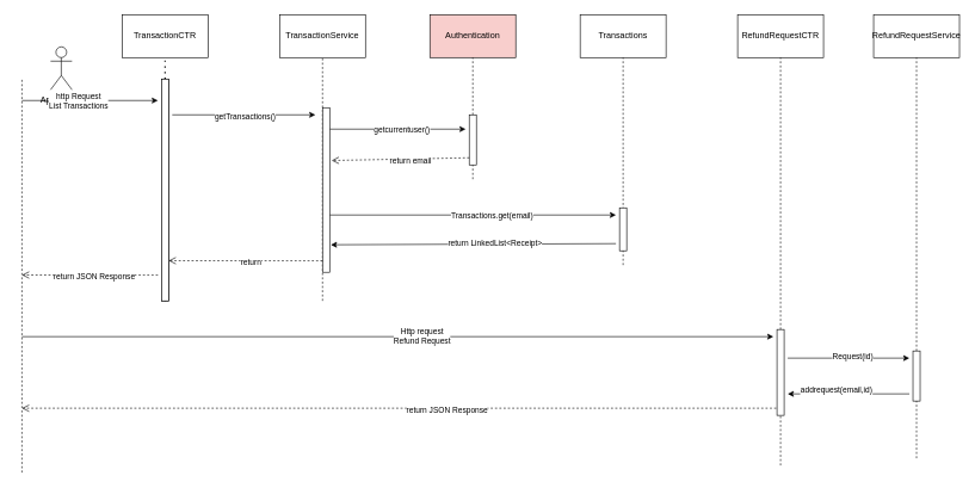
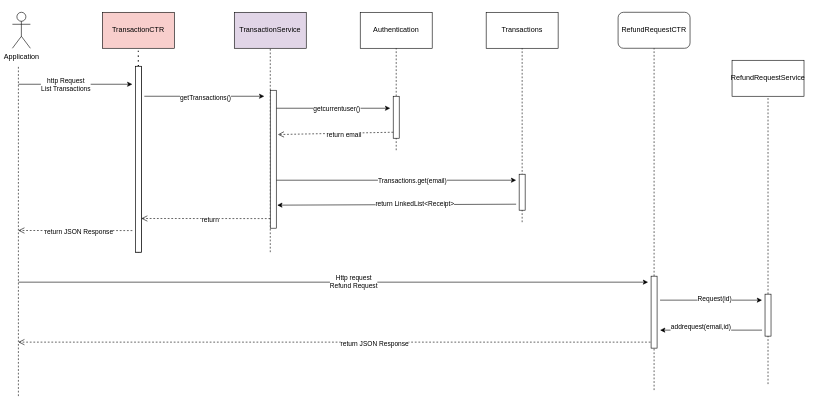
  <mxCell id="0" />
  <mxCell id="1" parent="0" />
- <mxCell id="2" value="TransactionCTR" style="rounded=0;whiteSpace=wrap;html=1;" parent="1" vertex="1"><mxGeometry x="170" y="20" width="120" height="60" as="geometry" /></mxCell>
- <mxCell id="3" value="Application" style="shape=umlActor;verticalLabelPosition=bottom;verticalAlign=top;html=1;outlineConnect=0;" parent="1" vertex="1"><mxGeometry x="70" y="65" width="30" height="60" as="geometry" /></mxCell>
- <mxCell id="4" value="TransactionService" style="rounded=0;whiteSpace=wrap;html=1;" parent="1" vertex="1"><mxGeometry x="390" y="20" width="120" height="60" as="geometry" /></mxCell>
- <mxCell id="5" value="Authentication" style="rounded=0;whiteSpace=wrap;html=1;fillColor=#f8cecc;" parent="1" vertex="1"><mxGeometry x="600" y="20" width="120" height="60" as="geometry" /></mxCell>
+ <mxCell id="2" value="TransactionCTR" style="rounded=0;whiteSpace=wrap;html=1;fillColor=#f8cecc;" parent="1" vertex="1"><mxGeometry x="170" y="20" width="120" height="60" as="geometry" /></mxCell>
+ <mxCell id="3" value="Application" style="shape=umlActor;verticalLabelPosition=bottom;verticalAlign=top;html=1;outlineConnect=0;" parent="1" vertex="1"><mxGeometry x="20" y="20" width="30" height="60" as="geometry" /></mxCell>
+ <mxCell id="4" value="TransactionService" style="rounded=0;whiteSpace=wrap;html=1;fillColor=#e1d5e7;" parent="1" vertex="1"><mxGeometry x="390" y="20" width="120" height="60" as="geometry" /></mxCell>
+ <mxCell id="5" value="Authentication" style="rounded=0;whiteSpace=wrap;html=1;" parent="1" vertex="1"><mxGeometry x="600" y="20" width="120" height="60" as="geometry" /></mxCell>
  <mxCell id="6" value="Transactions" style="rounded=0;whiteSpace=wrap;html=1;" parent="1" vertex="1"><mxGeometry x="810" y="20" width="120" height="60" as="geometry" /></mxCell>
- <mxCell id="7" value="RefundRequestCTR" style="rounded=0;whiteSpace=wrap;html=1;" parent="1" vertex="1"><mxGeometry x="1030" y="20" width="120" height="60" as="geometry" /></mxCell>
- <mxCell id="8" value="RefundRequestService" style="rounded=0;whiteSpace=wrap;html=1;" parent="1" vertex="1"><mxGeometry x="1220" y="20" width="120" height="60" as="geometry" /></mxCell>
+ <mxCell id="7" value="RefundRequestCTR" style="whiteSpace=wrap;html=1;rounded=1;" parent="1" vertex="1"><mxGeometry x="1030" y="20" width="120" height="60" as="geometry" /></mxCell>
+ <mxCell id="8" value="RefundRequestService" style="rounded=0;whiteSpace=wrap;html=1;" parent="1" vertex="1"><mxGeometry x="1220" y="100" width="120" height="60" as="geometry" /></mxCell>
  <mxCell id="9" value="" style="endArrow=none;dashed=1;html=1;rounded=0;" parent="1" edge="1"><mxGeometry width="50" height="50" relative="1" as="geometry"><mxPoint x="30" y="660" as="sourcePoint" /><mxPoint x="30" y="110" as="targetPoint" /></mxGeometry></mxCell>
  <mxCell id="10" value="" style="endArrow=none;dashed=1;html=1;dashPattern=1 3;strokeWidth=2;rounded=0;entryX=0.5;entryY=1;entryDx=0;entryDy=0;startArrow=none;" parent="1" source="32" target="2" edge="1"><mxGeometry width="50" height="50" relative="1" as="geometry"><mxPoint x="230" y="410" as="sourcePoint" /><mxPoint x="710" y="360" as="targetPoint" /></mxGeometry></mxCell>
  <mxCell id="11" value="" style="endArrow=none;dashed=1;html=1;rounded=0;entryX=0.5;entryY=1;entryDx=0;entryDy=0;" parent="1" target="4" edge="1"><mxGeometry width="50" height="50" relative="1" as="geometry"><mxPoint x="450" y="420" as="sourcePoint" /><mxPoint x="490" y="90" as="targetPoint" /></mxGeometry></mxCell>
  <mxCell id="12" value="" style="endArrow=none;dashed=1;html=1;rounded=0;entryX=0.5;entryY=1;entryDx=0;entryDy=0;" parent="1" target="5" edge="1"><mxGeometry width="50" height="50" relative="1" as="geometry"><mxPoint x="660" y="250" as="sourcePoint" /><mxPoint x="700" y="280" as="targetPoint" /></mxGeometry></mxCell>
  <mxCell id="13" value="" style="endArrow=none;dashed=1;html=1;rounded=0;entryX=0.5;entryY=1;entryDx=0;entryDy=0;" parent="1" target="6" edge="1"><mxGeometry width="50" height="50" relative="1" as="geometry"><mxPoint x="870" y="370" as="sourcePoint" /><mxPoint x="710" y="350" as="targetPoint" /></mxGeometry></mxCell>
  <mxCell id="14" value="" style="endArrow=none;dashed=1;html=1;rounded=0;entryX=0.5;entryY=1;entryDx=0;entryDy=0;startArrow=none;" parent="1" source="46" target="7" edge="1"><mxGeometry width="50" height="50" relative="1" as="geometry"><mxPoint x="1090" y="650" as="sourcePoint" /><mxPoint x="1160" y="140" as="targetPoint" /></mxGeometry></mxCell>
  <mxCell id="15" value="" style="endArrow=none;dashed=1;html=1;rounded=0;entryX=0.5;entryY=1;entryDx=0;entryDy=0;startArrow=none;" parent="1" source="48" target="8" edge="1"><mxGeometry width="50" height="50" relative="1" as="geometry"><mxPoint x="1280" y="640" as="sourcePoint" /><mxPoint x="710" y="350" as="targetPoint" /></mxGeometry></mxCell>
  <mxCell id="16" value="" style="endArrow=classic;html=1;rounded=0;" parent="1" edge="1"><mxGeometry width="50" height="50" relative="1" as="geometry"><mxPoint x="30" y="140" as="sourcePoint" /><mxPoint x="220" y="140" as="targetPoint" /></mxGeometry></mxCell>
  <mxCell id="17" value="http Request&lt;br&gt;List Transactions" style="edgeLabel;html=1;align=center;verticalAlign=middle;resizable=0;points=[];" parent="16" vertex="1" connectable="0"><mxGeometry x="-0.175" relative="1" as="geometry"><mxPoint as="offset" /></mxGeometry></mxCell>
  <mxCell id="18" value="" style="endArrow=classic;html=1;rounded=0;" parent="1" edge="1"><mxGeometry width="50" height="50" relative="1" as="geometry"><mxPoint x="240" y="160" as="sourcePoint" /><mxPoint x="440" y="160" as="targetPoint" /></mxGeometry></mxCell>
  <mxCell id="19" value="getTransactions()" style="edgeLabel;html=1;align=center;verticalAlign=middle;resizable=0;points=[];" parent="18" vertex="1" connectable="0"><mxGeometry x="0.166" y="-1" relative="1" as="geometry"><mxPoint x="-16" as="offset" /></mxGeometry></mxCell>
  <mxCell id="20" value="" style="endArrow=classic;html=1;rounded=0;" parent="1" edge="1"><mxGeometry width="50" height="50" relative="1" as="geometry"><mxPoint x="460" y="180" as="sourcePoint" /><mxPoint x="650" y="180" as="targetPoint" /></mxGeometry></mxCell>
  <mxCell id="21" value="getcurrentuser()" style="edgeLabel;html=1;align=center;verticalAlign=middle;resizable=0;points=[];" parent="20" vertex="1" connectable="0"><mxGeometry x="0.289" y="-4" relative="1" as="geometry"><mxPoint x="-22" y="-4" as="offset" /></mxGeometry></mxCell>
  <mxCell id="22" value="" style="endArrow=classic;html=1;rounded=0;" parent="1" edge="1"><mxGeometry width="50" height="50" relative="1" as="geometry"><mxPoint x="460" y="300" as="sourcePoint" /><mxPoint x="860" y="300" as="targetPoint" /></mxGeometry></mxCell>
  <mxCell id="23" value="Transactions.get(email)" style="edgeLabel;html=1;align=center;verticalAlign=middle;resizable=0;points=[];" parent="22" vertex="1" connectable="0"><mxGeometry x="0.129" relative="1" as="geometry"><mxPoint as="offset" /></mxGeometry></mxCell>
  <mxCell id="24" value="" style="endArrow=classic;html=1;rounded=0;entryX=1.16;entryY=0.833;entryDx=0;entryDy=0;entryPerimeter=0;" parent="1" target="35" edge="1"><mxGeometry width="50" height="50" relative="1" as="geometry"><mxPoint x="860" y="340" as="sourcePoint" /><mxPoint x="470" y="340" as="targetPoint" /></mxGeometry></mxCell>
  <mxCell id="25" value="return LinkedList&amp;lt;Receipt&amp;gt;" style="edgeLabel;html=1;align=center;verticalAlign=middle;resizable=0;points=[];" parent="24" vertex="1" connectable="0"><mxGeometry x="-0.31" y="-2" relative="1" as="geometry"><mxPoint x="-32" as="offset" /></mxGeometry></mxCell>
  <mxCell id="26" value="" style="endArrow=classic;html=1;rounded=0;" parent="1" edge="1"><mxGeometry width="50" height="50" relative="1" as="geometry"><mxPoint x="30" y="470" as="sourcePoint" /><mxPoint x="1080" y="470" as="targetPoint" /></mxGeometry></mxCell>
  <mxCell id="27" value="Http request&lt;br&gt;Refund Request" style="edgeLabel;html=1;align=center;verticalAlign=middle;resizable=0;points=[];" parent="26" vertex="1" connectable="0"><mxGeometry x="0.062" y="1" relative="1" as="geometry"><mxPoint as="offset" /></mxGeometry></mxCell>
  <mxCell id="28" value="" style="endArrow=classic;html=1;rounded=0;" parent="1" edge="1"><mxGeometry width="50" height="50" relative="1" as="geometry"><mxPoint x="1100" y="500" as="sourcePoint" /><mxPoint x="1270" y="500" as="targetPoint" /></mxGeometry></mxCell>
  <mxCell id="29" value="Request(id)" style="edgeLabel;html=1;align=center;verticalAlign=middle;resizable=0;points=[];" parent="28" vertex="1" connectable="0"><mxGeometry x="0.153" y="3" relative="1" as="geometry"><mxPoint x="-8" as="offset" /></mxGeometry></mxCell>
  <mxCell id="30" value="" style="endArrow=classic;html=1;rounded=0;" parent="1" edge="1"><mxGeometry width="50" height="50" relative="1" as="geometry"><mxPoint x="1270" y="550" as="sourcePoint" /><mxPoint x="1100" y="550" as="targetPoint" /></mxGeometry></mxCell>
  <mxCell id="31" value="addrequest(email,id)" style="edgeLabel;html=1;align=center;verticalAlign=middle;resizable=0;points=[];" parent="30" vertex="1" connectable="0"><mxGeometry x="0.207" y="-6" relative="1" as="geometry"><mxPoint as="offset" /></mxGeometry></mxCell>
  <mxCell id="32" value="" style="rounded=0;whiteSpace=wrap;html=1;" parent="1" vertex="1"><mxGeometry x="225" y="110" width="10" height="310" as="geometry" /></mxCell>
  <mxCell id="33" value="" style="endArrow=none;dashed=1;html=1;dashPattern=1 3;strokeWidth=2;rounded=0;entryX=0.5;entryY=1;entryDx=0;entryDy=0;" parent="1" target="32" edge="1"><mxGeometry width="50" height="50" relative="1" as="geometry"><mxPoint x="230" y="410" as="sourcePoint" /><mxPoint x="230" y="80" as="targetPoint" /></mxGeometry></mxCell>
  <mxCell id="34" value="" style="rounded=0;whiteSpace=wrap;html=1;" parent="1" vertex="1"><mxGeometry x="225" y="110" width="10" height="310" as="geometry" /></mxCell>
  <mxCell id="35" value="" style="rounded=0;whiteSpace=wrap;html=1;" parent="1" vertex="1"><mxGeometry x="450" y="150" width="10" height="230" as="geometry" /></mxCell>
  <mxCell id="36" value="" style="rounded=0;whiteSpace=wrap;html=1;" parent="1" vertex="1"><mxGeometry x="655" y="160" width="10" height="70" as="geometry" /></mxCell>
  <mxCell id="37" value="" style="html=1;verticalAlign=bottom;endArrow=open;dashed=1;endSize=8;rounded=0;entryX=1.28;entryY=0.321;entryDx=0;entryDy=0;entryPerimeter=0;" parent="1" target="35" edge="1"><mxGeometry x="-1" y="-171" relative="1" as="geometry"><mxPoint x="655" y="220" as="sourcePoint" /><mxPoint x="515" y="220" as="targetPoint" /><mxPoint x="160" y="111" as="offset" /></mxGeometry></mxCell>
  <mxCell id="38" value="return email" style="edgeLabel;html=1;align=center;verticalAlign=middle;resizable=0;points=[];" parent="37" vertex="1" connectable="0"><mxGeometry x="-0.132" y="2" relative="1" as="geometry"><mxPoint as="offset" /></mxGeometry></mxCell>
  <mxCell id="39" value="" style="html=1;verticalAlign=bottom;endArrow=open;dashed=1;endSize=8;rounded=0;entryX=1.28;entryY=0.321;entryDx=0;entryDy=0;entryPerimeter=0;" parent="1" edge="1"><mxGeometry x="-1" y="-171" relative="1" as="geometry"><mxPoint x="450" y="364" as="sourcePoint" /><mxPoint x="235" y="363.83" as="targetPoint" /><mxPoint x="160" y="111" as="offset" /></mxGeometry></mxCell>
  <mxCell id="40" value="return" style="edgeLabel;html=1;align=center;verticalAlign=middle;resizable=0;points=[];" parent="39" vertex="1" connectable="0"><mxGeometry x="-0.132" y="2" relative="1" as="geometry"><mxPoint x="-7" as="offset" /></mxGeometry></mxCell>
  <mxCell id="41" value="" style="html=1;verticalAlign=bottom;endArrow=open;dashed=1;endSize=8;rounded=0;entryX=1.28;entryY=0.321;entryDx=0;entryDy=0;entryPerimeter=0;" parent="1" edge="1"><mxGeometry x="-1" y="-171" relative="1" as="geometry"><mxPoint x="220" y="384" as="sourcePoint" /><mxPoint x="30" y="383.84" as="targetPoint" /><mxPoint x="160" y="111" as="offset" /></mxGeometry></mxCell>
  <mxCell id="42" value="return JSON Response" style="edgeLabel;html=1;align=center;verticalAlign=middle;resizable=0;points=[];" parent="41" vertex="1" connectable="0"><mxGeometry x="-0.132" y="2" relative="1" as="geometry"><mxPoint x="-7" as="offset" /></mxGeometry></mxCell>
  <mxCell id="43" value="" style="html=1;verticalAlign=bottom;endArrow=open;dashed=1;endSize=8;rounded=0;" parent="1" edge="1"><mxGeometry x="-1" y="-171" relative="1" as="geometry"><mxPoint x="1090" y="570" as="sourcePoint" /><mxPoint x="30" y="570" as="targetPoint" /><mxPoint x="160" y="111" as="offset" /></mxGeometry></mxCell>
  <mxCell id="44" value="return JSON Response" style="edgeLabel;html=1;align=center;verticalAlign=middle;resizable=0;points=[];" parent="43" vertex="1" connectable="0"><mxGeometry x="-0.132" y="2" relative="1" as="geometry"><mxPoint x="-7" as="offset" /></mxGeometry></mxCell>
  <mxCell id="45" value="" style="rounded=0;whiteSpace=wrap;html=1;" parent="1" vertex="1"><mxGeometry x="865" y="290" width="10" height="60" as="geometry" /></mxCell>
  <mxCell id="46" value="" style="rounded=0;whiteSpace=wrap;html=1;" parent="1" vertex="1"><mxGeometry x="1085" y="460" width="10" height="120" as="geometry" /></mxCell>
  <mxCell id="47" value="" style="endArrow=none;dashed=1;html=1;rounded=0;entryX=0.5;entryY=1;entryDx=0;entryDy=0;" parent="1" target="46" edge="1"><mxGeometry width="50" height="50" relative="1" as="geometry"><mxPoint x="1090" y="650" as="sourcePoint" /><mxPoint x="1090" y="80" as="targetPoint" /></mxGeometry></mxCell>
  <mxCell id="48" value="" style="rounded=0;whiteSpace=wrap;html=1;" parent="1" vertex="1"><mxGeometry x="1275" y="490" width="10" height="70" as="geometry" /></mxCell>
  <mxCell id="49" value="" style="endArrow=none;dashed=1;html=1;rounded=0;entryX=0.5;entryY=1;entryDx=0;entryDy=0;" parent="1" target="48" edge="1"><mxGeometry width="50" height="50" relative="1" as="geometry"><mxPoint x="1280" y="640" as="sourcePoint" /><mxPoint x="1280" y="80" as="targetPoint" /></mxGeometry></mxCell>
